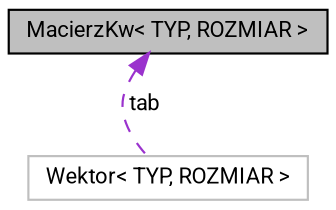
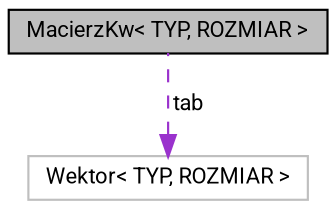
  digraph {
    fontname=Roboto
    node [fontname=Roboto fontsize=10 shape=record style=filled]
    n1 [color=black fillcolor=grey75 fontcolor=black height=0.2 label="MacierzKw\< TYP, ROZMIAR \>" width=0.4]
    n2 [color=grey75 fillcolor=white height=0.2 label="Wektor\< TYP, ROZMIAR \>" width=0.4]
-   n1 -> n2 [color=darkorchid3 dir=back fontname=Roboto fontsize=10 label=" tab" labelfontname=Helvetica labelfontsize=10 style=dashed]
+   n2 -> n1 [color=darkorchid3 dir=back fontname=Roboto fontsize=10 label=" tab" labelfontname=Helvetica labelfontsize=10 style=dashed]
  }
